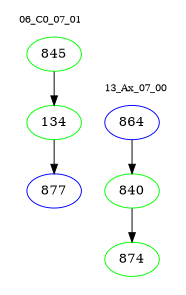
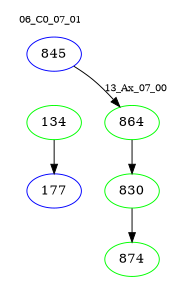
  digraph {
    node [color=blue]
    edge [color=black]
-   n1 [label=864]
-   n2 [color=green label=840]
+   n1 [color=green label=864]
+   n2 [color=green label=830]
    n3 [color=green label=874]
-   n4 [color=green label=845]
+   n4 [label=845]
    n5 [color=green label=134]
-   n6 [label=877]
+   n6 [label=177]
    subgraph cluster_1 {
      color=white
      fontsize=10
      label="13_Ax_07_00"
      n1
      n2
      n3
    }
    subgraph cluster_2 {
      color=white
      fontsize=10
      label="06_C0_07_01"
      n4
      n5
      n6
    }
    n1 -> n2
    n2 -> n3
-   n4 -> n5
+   n4 -> n1
    n5 -> n6
  }
